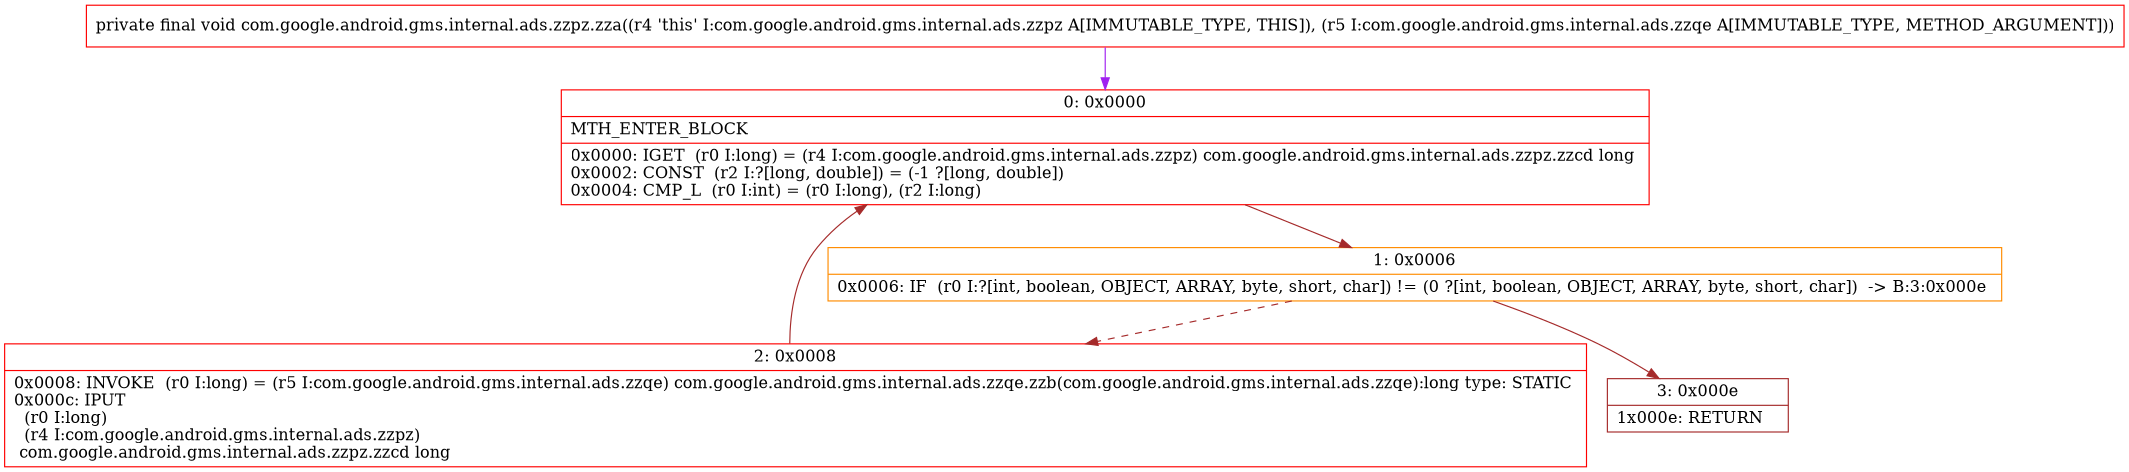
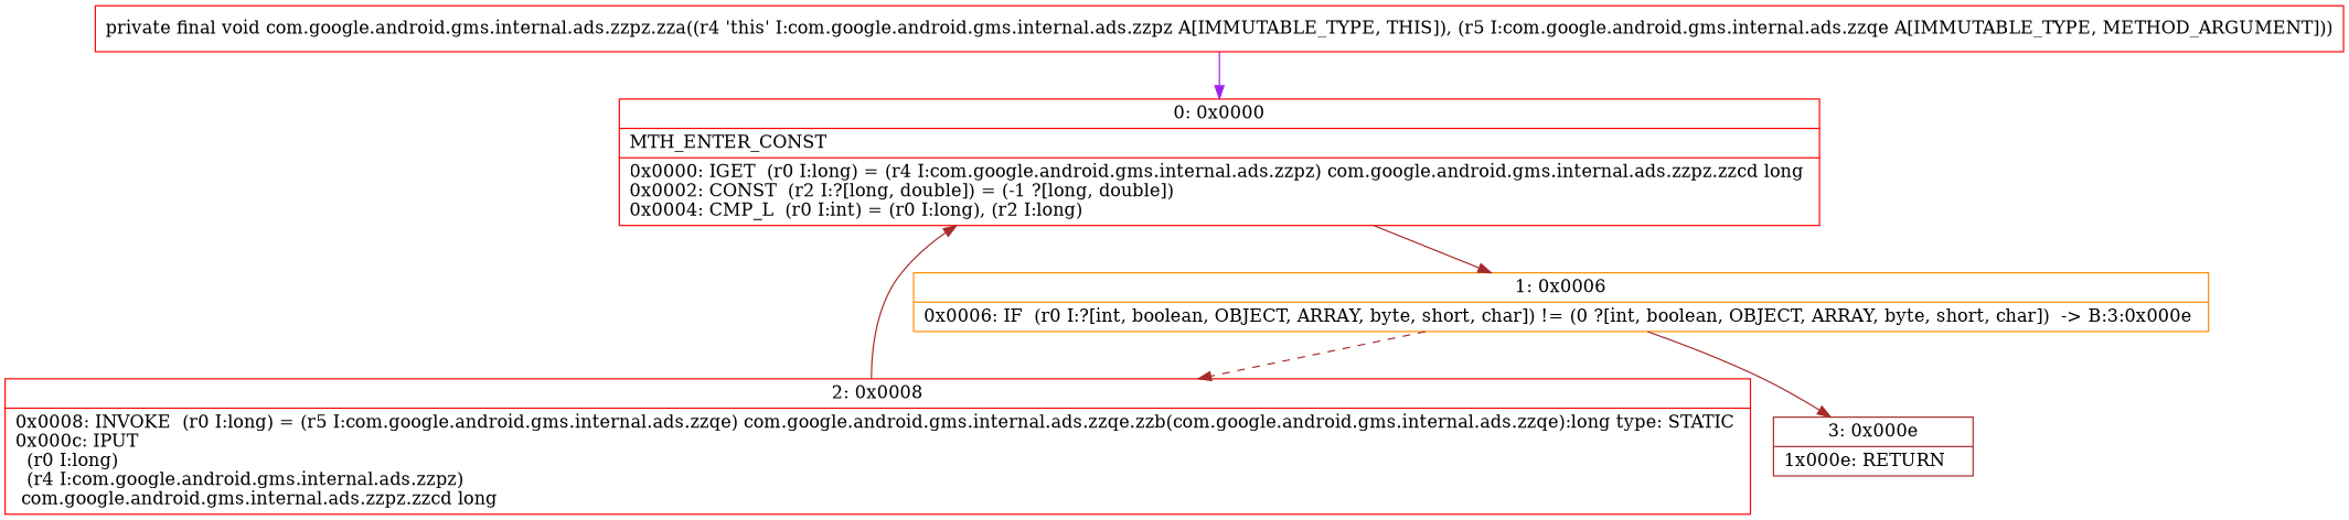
  digraph {
    node [color=red shape=record]
    edge [color=brown]
-   n1 [label="{0\:\ 0x0000|MTH_ENTER_BLOCK\l|0x0000: IGET  (r0 I:long) = (r4 I:com.google.android.gms.internal.ads.zzpz) com.google.android.gms.internal.ads.zzpz.zzcd long \l0x0002: CONST  (r2 I:?[long, double]) = (\-1 ?[long, double]) \l0x0004: CMP_L  (r0 I:int) = (r0 I:long), (r2 I:long) \l}"]
+   n1 [label="{0\:\ 0x0000|MTH_ENTER_CONST\l|0x0000: IGET  (r0 I:long) = (r4 I:com.google.android.gms.internal.ads.zzpz) com.google.android.gms.internal.ads.zzpz.zzcd long \l0x0002: CONST  (r2 I:?[long, double]) = (\-1 ?[long, double]) \l0x0004: CMP_L  (r0 I:int) = (r0 I:long), (r2 I:long) \l}"]
    n2 [color=darkorange label="{1\:\ 0x0006|0x0006: IF  (r0 I:?[int, boolean, OBJECT, ARRAY, byte, short, char]) != (0 ?[int, boolean, OBJECT, ARRAY, byte, short, char])  \-\> B:3:0x000e \l}"]
    n3 [label="{2\:\ 0x0008|0x0008: INVOKE  (r0 I:long) = (r5 I:com.google.android.gms.internal.ads.zzqe) com.google.android.gms.internal.ads.zzqe.zzb(com.google.android.gms.internal.ads.zzqe):long type: STATIC \l0x000c: IPUT  \l  (r0 I:long)\l  (r4 I:com.google.android.gms.internal.ads.zzpz)\l com.google.android.gms.internal.ads.zzpz.zzcd long \l}"]
    n4 [color=brown label="{3\:\ 0x000e|1x000e: RETURN   \l}"]
    n5 [label="{private final void com.google.android.gms.internal.ads.zzpz.zza((r4 'this' I:com.google.android.gms.internal.ads.zzpz A[IMMUTABLE_TYPE, THIS]), (r5 I:com.google.android.gms.internal.ads.zzqe A[IMMUTABLE_TYPE, METHOD_ARGUMENT])) }"]
    n1 -> n2
    n2 -> n3 [style=dashed]
    n2 -> n4
    n3 -> n1
    n5 -> n1 [color=purple]
  }
